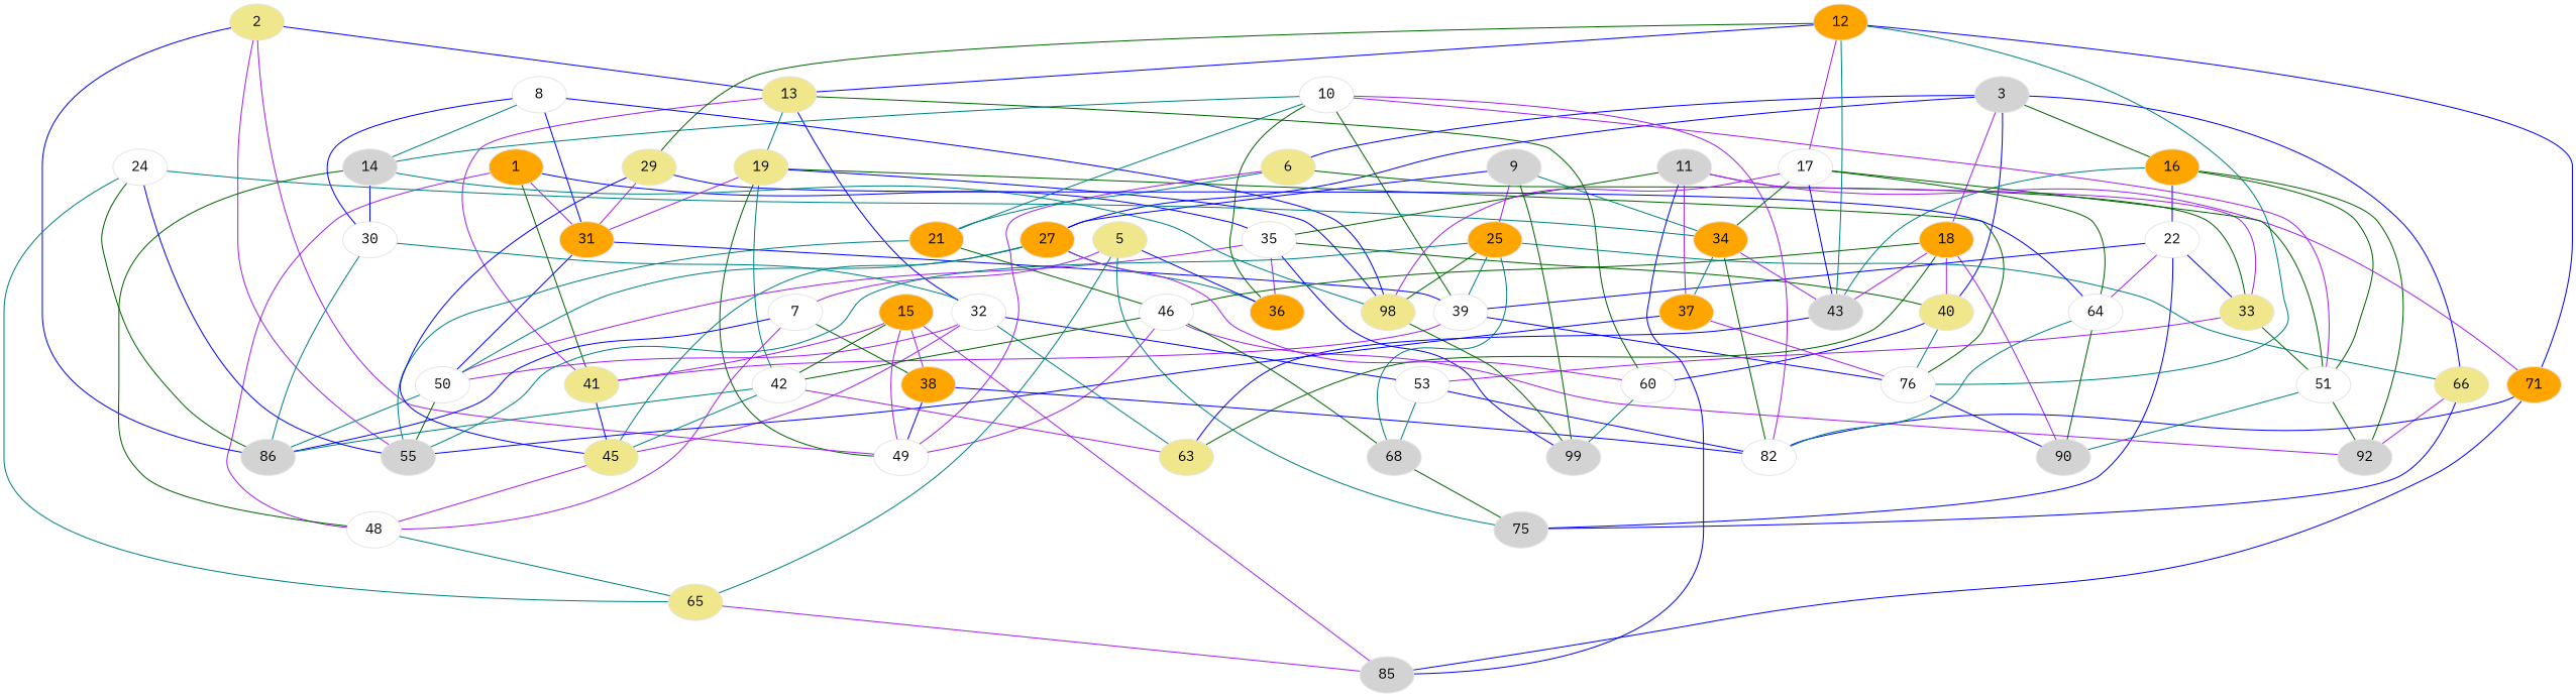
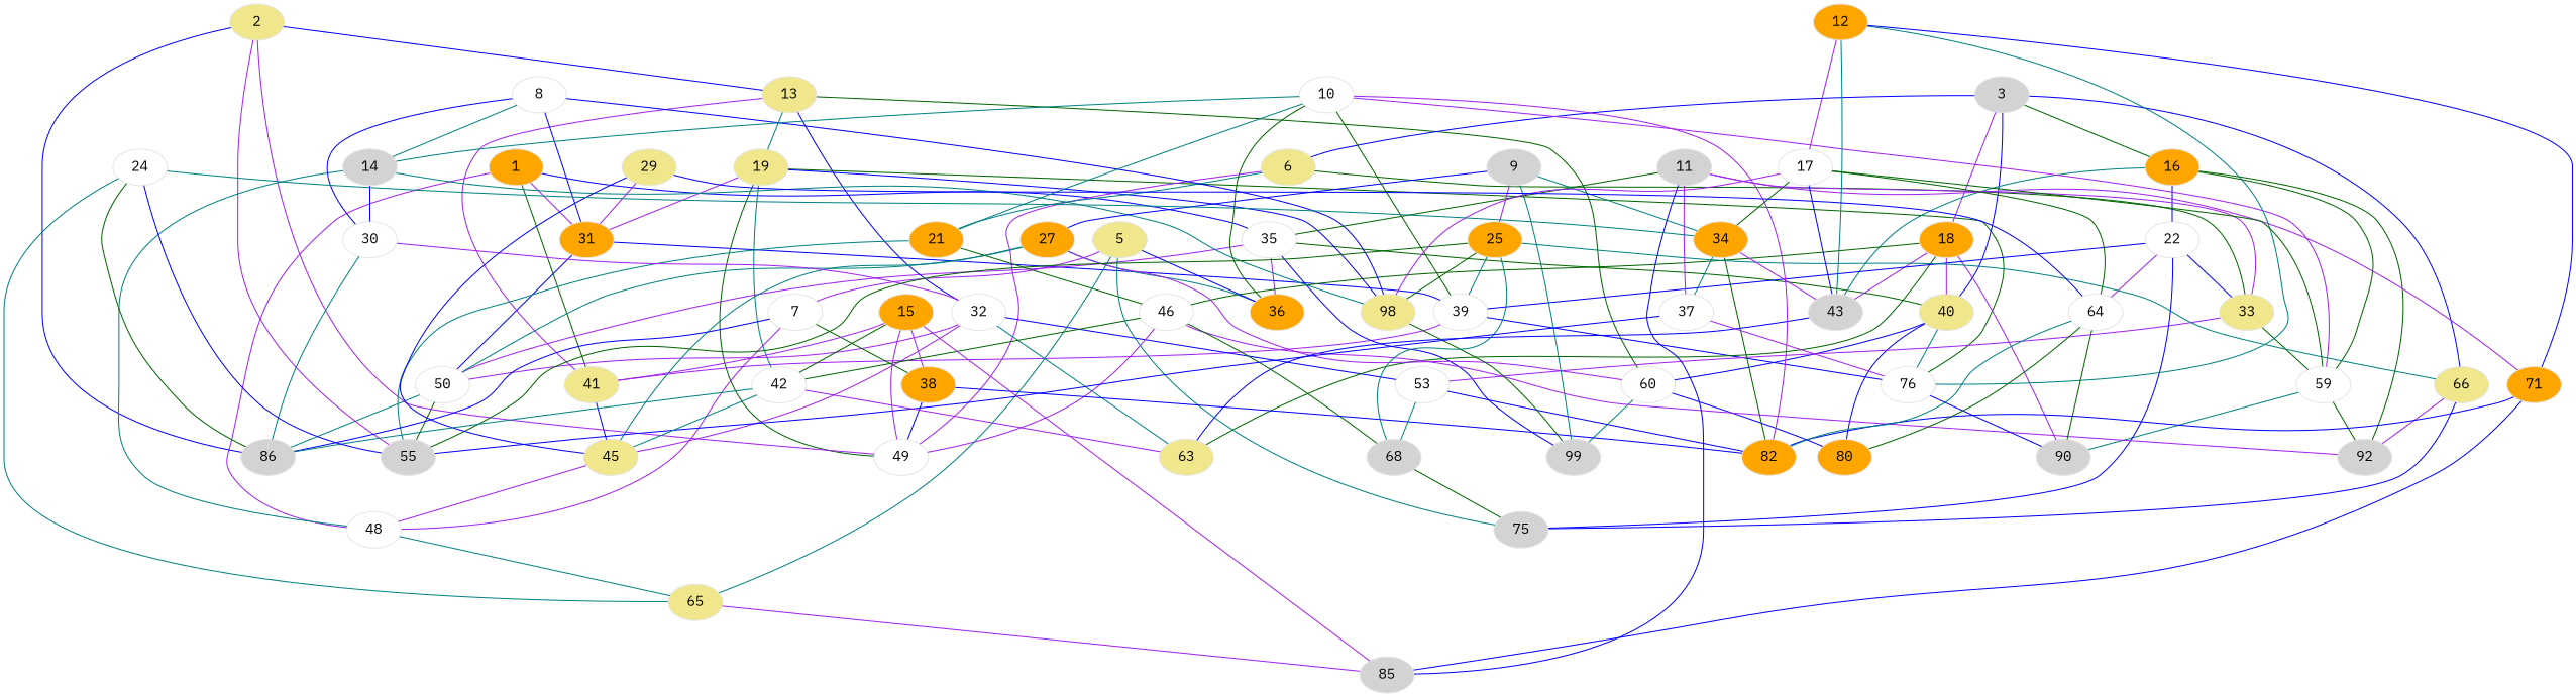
  graph {
    fontname="IBM Plex Mono"
    node [color=gray90 fillcolor=white fontname="IBM Plex Mono" style=filled]
    edge [color=blue fontname="IBM Plex Mono"]
    31 [fillcolor=orange super="+72"]
    39 [super="+79"]
    50 [super="+84"]
    1 [fillcolor=orange]
    35 [super="+77"]
    41 [fillcolor=khaki super="+87"]
    48 [super="+74"]
    40 [fillcolor=khaki super="+54"]
    36 [fillcolor=orange]
    99 [fillcolor=lightgrey]
    45 [fillcolor=khaki super="+78"]
    65 [fillcolor=khaki]
    13 [fillcolor=khaki super="+47"]
    19 [fillcolor=khaki super="+23"]
    32 [super="+83"]
    60 [super="+67"]
    2 [fillcolor=khaki]
    49 [super="+69"]
    55 [fillcolor=lightgrey super="+56"]
    86 [fillcolor=lightgrey super="+88"]
    3 [fillcolor=lightgrey super="+5"]
    6 [fillcolor=khaki]
    16 [fillcolor=orange super="+52"]
    18 [fillcolor=orange super="+20"]
    27 [fillcolor=orange super="+57"]
    66 [fillcolor=khaki]
    21 [fillcolor=orange]
    33 [fillcolor=khaki super="+46"]
-   59 [super="+97" label=51]
+   59 [super="+97"]
    43 [fillcolor=lightgrey super="+81"]
    22 [super="+44"]
    92 [fillcolor=lightgrey]
    n33 [label=46 super="+61"]
    63 [fillcolor=khaki]
    90 [fillcolor=lightgrey]
    76 [super="+95"]
+   80 [fillcolor=orange]
    75 [fillcolor=lightgrey]
    n39 [fillcolor=khaki label=5]
    7
    38 [fillcolor=orange]
    85 [fillcolor=lightgrey]
    53
-   82 [super="+91"]
+   82 [fillcolor=orange super="+91"]
    14 [fillcolor=lightgrey super="+96"]
    30
    98 [fillcolor=khaki super="+100"]
    8
    25 [fillcolor=orange super="+93"]
    68 [fillcolor=lightgrey]
    9 [fillcolor=lightgrey]
    34 [fillcolor=orange super="+89"]
-   37 [fillcolor=orange]
+   37
    10 [super="+58"]
    11 [fillcolor=lightgrey super="+62"]
    71 [fillcolor=orange]
    12 [fillcolor=orange super="+51"]
    17 [super="+28"]
    29 [fillcolor=khaki]
    64 [super="+70"]
    42 [super="+73"]
    15 [fillcolor=orange super="+94"]
    24
    31 -- 39
    31 -- 50
    39 -- 41 [color=purple]
    39 -- 76
    50 -- 55 [color=darkgreen]
    50 -- 86 [color=teal]
    1 -- 31 [color=purple]
    1 -- 35
    1 -- 41 [color=darkgreen]
    1 -- 48 [color=purple]
    35 -- 50 [color=purple]
    35 -- 40 [color=darkgreen]
    35 -- 36 [color=purple]
    35 -- 99
    41 -- 45
    48 -- 65 [color=teal]
    40 -- 60
    40 -- 76 [color=teal]
+   40 -- 80
    45 -- 48 [color=purple]
    65 -- 85 [color=purple]
    13 -- 41 [color=purple]
    13 -- 19 [color=teal]
    13 -- 32
    13 -- 60 [color=darkgreen]
    19 -- 31 [color=purple]
    19 -- 49 [color=darkgreen]
    19 -- 76 [color=darkgreen]
    19 -- 98
    19 -- 42 [color=teal]
    32 -- 50 [color=purple]
    32 -- 45 [color=purple]
    32 -- 63 [color=teal]
    32 -- 53
    60 -- 99 [color=teal]
+   60 -- 80 [weight=2]
    2 -- 13
    2 -- 49 [color=purple]
    2 -- 55 [color=purple]
    2 -- 86
    3 -- 40
    3 -- 6
    3 -- 16 [color=darkgreen]
    3 -- 18 [color=purple]
-   3 -- 27
    3 -- 66
    6 -- 49 [color=purple]
    6 -- 21 [color=teal]
    6 -- 33 [color=darkgreen]
    16 -- 59 [color=darkgreen]
    16 -- 43 [color=teal]
    16 -- 22 [weight=2]
    16 -- 92 [color=darkgreen]
    18 -- 40 [color=purple]
    18 -- 43 [color=purple]
    18 -- n33 [color=darkgreen]
    18 -- 63 [color=darkgreen]
    18 -- 90 [color=purple]
    27 -- 50 [color=teal]
    27 -- 36 [color=teal]
    27 -- 45 [color=teal]
    27 -- 60 [color=purple]
    66 -- 92 [color=purple]
    66 -- 75
    21 -- 55 [color=teal]
    21 -- n33 [color=darkgreen]
    33 -- 59 [color=darkgreen]
    33 -- 53 [color=purple]
    59 -- 92 [color=darkgreen]
    59 -- 90 [color=teal]
    43 -- 63
    22 -- 39
    22 -- 33
    22 -- 75
    22 -- 64 [color=purple]
    n33 -- 49 [color=purple]
    n33 -- 92 [color=purple]
    n33 -- 68 [color=darkgreen]
    n33 -- 42 [color=darkgreen]
    76 -- 90
    n39 -- 36
    n39 -- 65 [color=teal]
    n39 -- 75 [color=teal]
    n39 -- 7 [color=purple]
    7 -- 48 [color=purple]
    7 -- 86
    7 -- 38 [color=darkgreen]
    38 -- 49
    38 -- 82
    53 -- 82
    53 -- 68 [color=teal]
-   14 -- 48 [color=darkgreen weight=2]
+   14 -- 48 [color=teal weight=2]
    14 -- 30
    14 -- 98 [color=teal]
-   30 -- 32 [color=teal]
+   30 -- 32 [color=purple]
    30 -- 86 [color=teal]
    98 -- 99 [color=darkgreen]
    8 -- 31
    8 -- 14 [color=teal]
    8 -- 30
    8 -- 98
    25 -- 39 [color=teal]
-   25 -- 55 [color=teal]
+   25 -- 55 [color=darkgreen]
    25 -- 66 [color=teal]
    25 -- 98 [color=darkgreen]
    25 -- 68 [color=teal]
    68 -- 75 [color=darkgreen]
-   9 -- 99 [color=darkgreen]
+   9 -- 99 [color=teal]
    9 -- 27
    9 -- 25 [color=purple]
    9 -- 34 [color=teal]
    34 -- 43 [color=purple]
    34 -- 82 [color=darkgreen]
    34 -- 37 [color=teal]
    37 -- 55
    37 -- 76 [color=purple]
    10 -- 39 [color=darkgreen]
    10 -- 36 [color=darkgreen]
    10 -- 21 [color=teal]
    10 -- 59 [color=purple]
    10 -- 82 [color=purple]
    10 -- 14 [color=teal]
    11 -- 35 [color=darkgreen]
    11 -- 33 [color=purple weight=2]
    11 -- 85
    11 -- 37 [color=purple]
    11 -- 71 [color=purple]
    71 -- 85
    71 -- 82
-   12 -- 13
    12 -- 43 [color=teal]
    12 -- 76 [color=teal]
    12 -- 71
    12 -- 17 [color=purple]
-   12 -- 29 [color=darkgreen]
    17 -- 59 [color=darkgreen]
    17 -- 43
    17 -- 98 [color=purple]
    17 -- 34 [color=darkgreen]
    17 -- 64 [color=darkgreen]
    29 -- 31 [color=purple]
    29 -- 45
    29 -- 64
    64 -- 90 [color=darkgreen]
+   64 -- 80 [color=darkgreen]
    64 -- 82 [color=teal]
    42 -- 45 [color=teal]
    42 -- 86 [color=teal]
    42 -- 63 [color=purple]
    15 -- 41 [color=purple weight=2]
    15 -- 49 [color=purple]
    15 -- 38 [color=purple]
    15 -- 85 [color=purple]
    15 -- 42 [color=darkgreen]
    24 -- 65 [color=teal]
    24 -- 55
    24 -- 86 [color=darkgreen]
    24 -- 34 [color=teal]
  }
